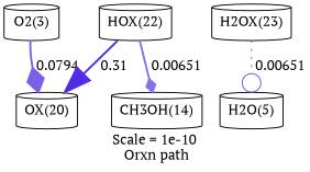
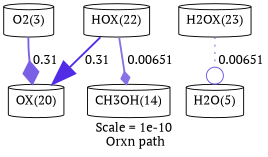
  digraph {
    fontname="PT Serif"
    label="Scale = 1e-10\l Orxn path"
    node [fontname="PT Serif" shape=cylinder]
    edge [arrowhead=diamond fontname="PT Serif" style=bold]
    n1 [label="O2(3)"]
    n2 [label="OX(20)"]
    n3 [label="HOX(22)"]
    n4 [label="CH3OH(14)"]
    n5 [label="H2OX(23)"]
    n6 [label="H2O(5)"]
-   n1 -> n2 [arrowsize=2.04 color="0.7, 0.579, 0.9" label=" 0.0794"]
+   n1 -> n2 [arrowsize=2.04 color="0.7, 0.579, 0.9" label=" 0.31"]
    n3 -> n2 [arrowhead=normal arrowsize=2.56 color="0.7, 0.81, 0.9" label=" 0.31"]
    n3 -> n4 [arrowsize=1.1 color="0.7, 0.507, 0.9" label=" 0.00651"]
    n5 -> n6 [arrowhead=odot arrowsize=2.29 color="0.7, 0.652, 0.9" label=" 0.00651" style=dotted]
  }
